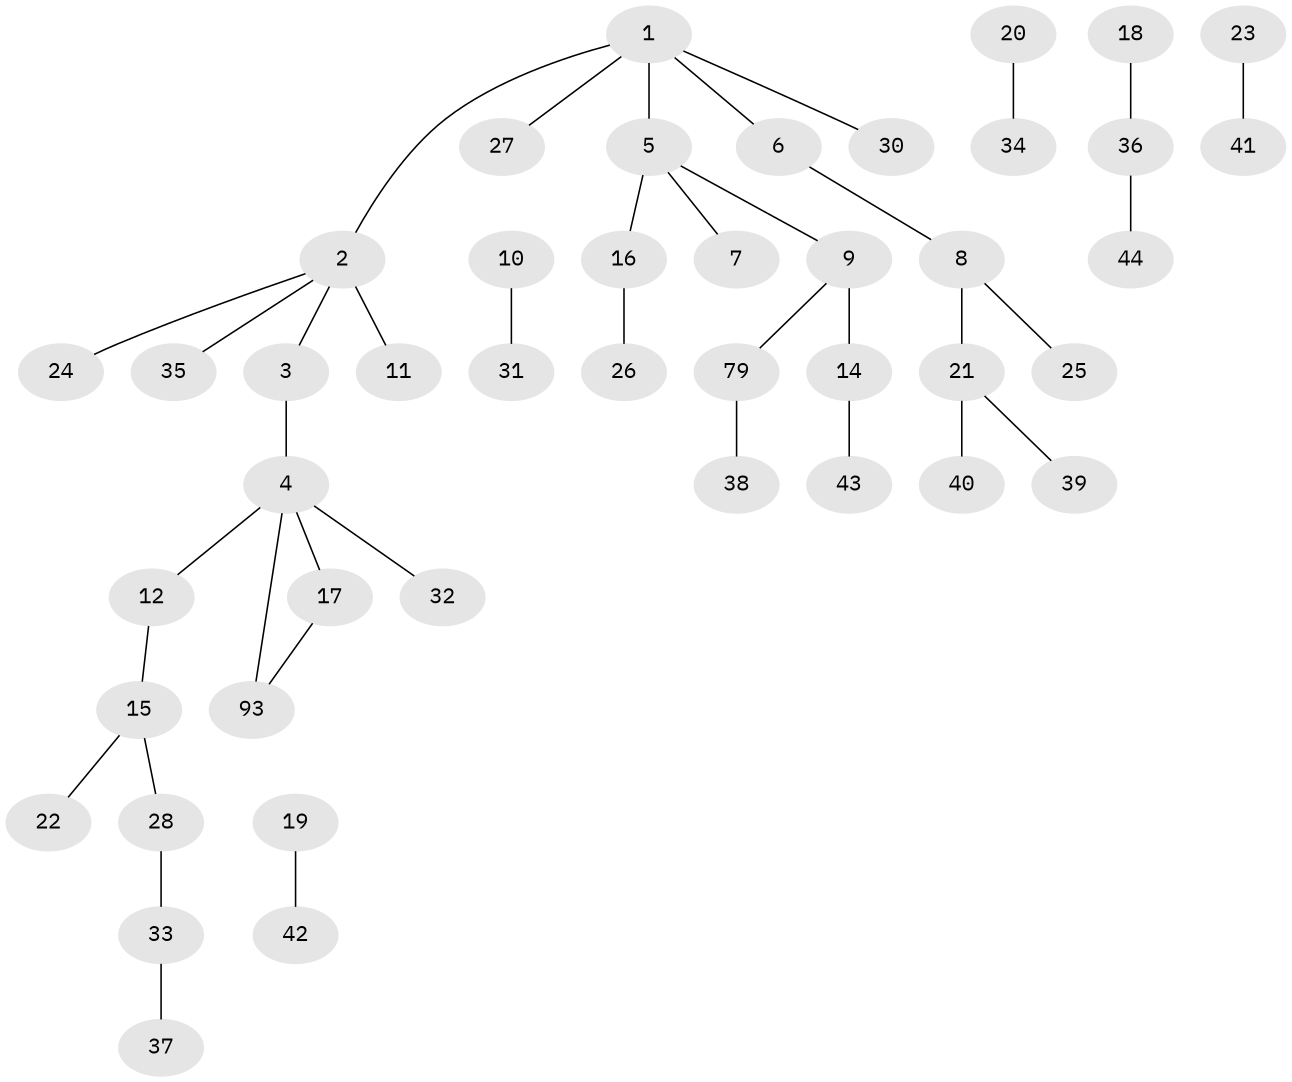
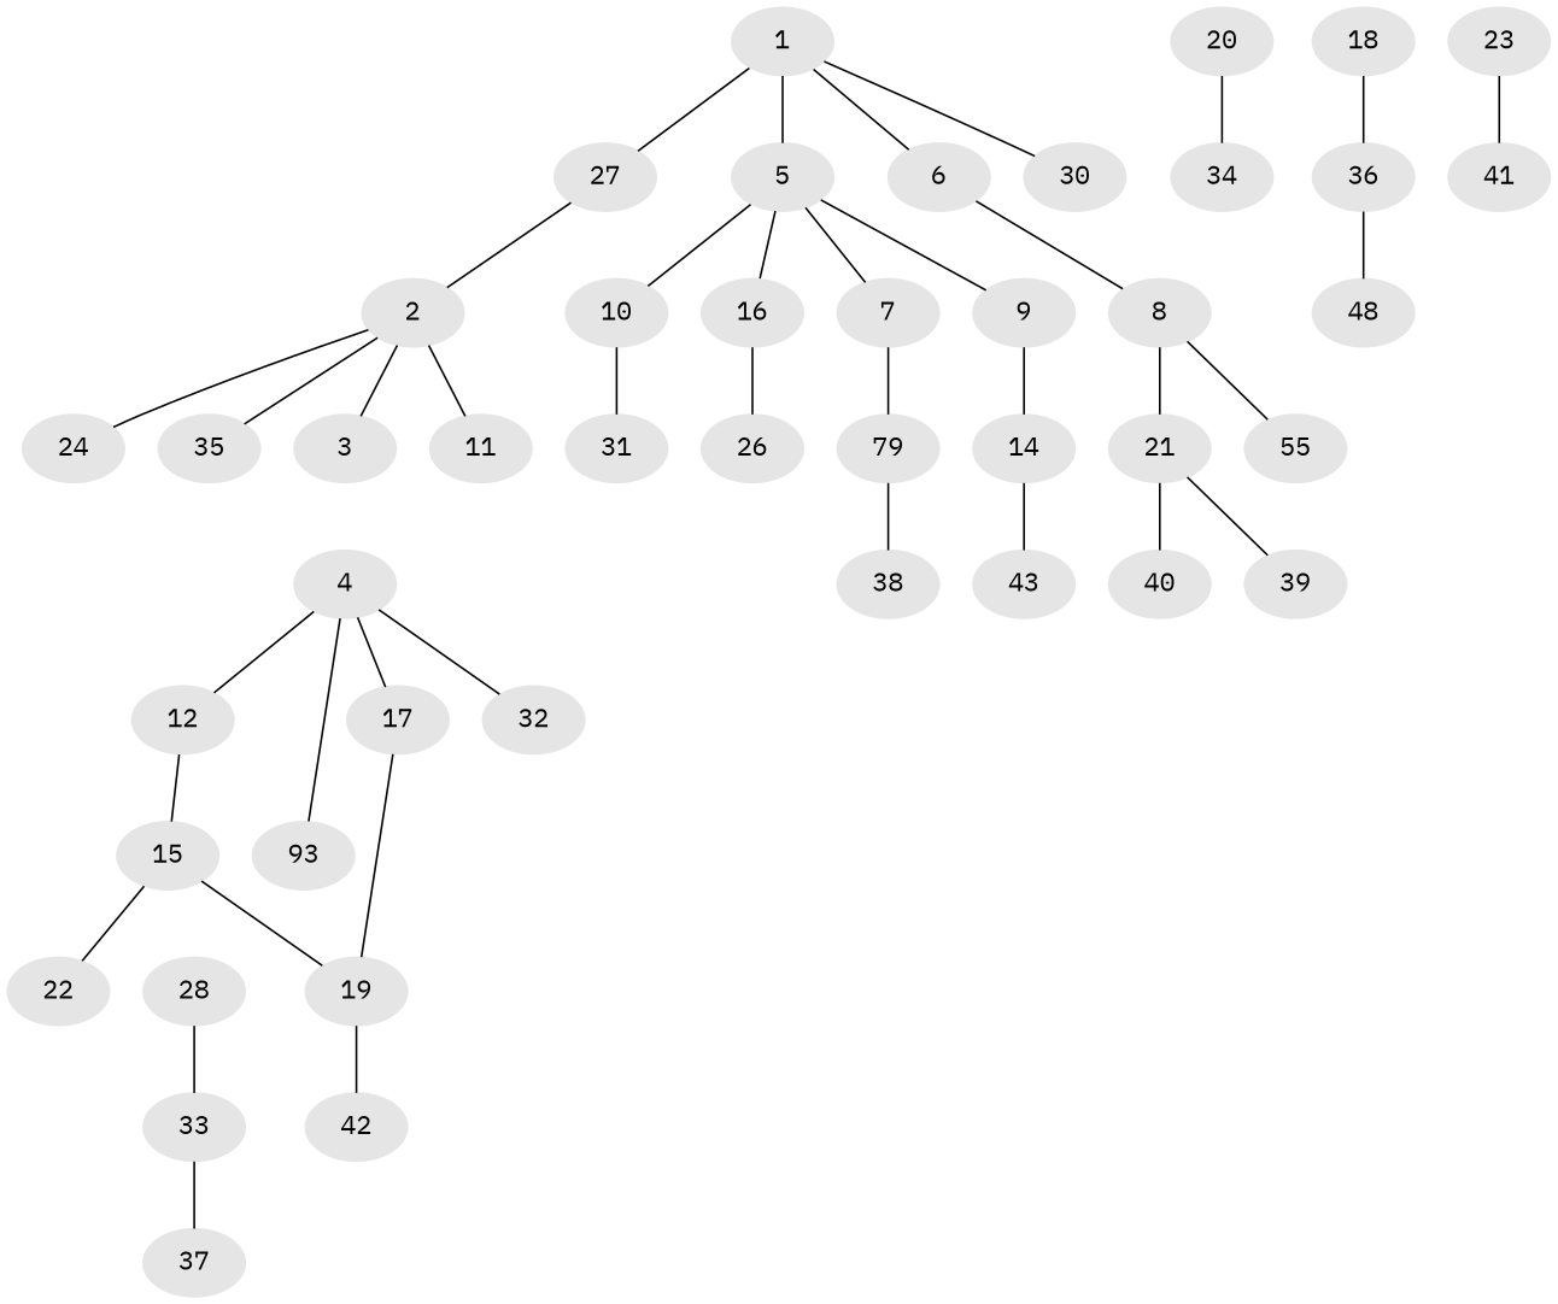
  graph {
    fontname="IBM Plex Mono"
    node [color=gray90 fontname="IBM Plex Mono" style=filled]
    edge [fontname="IBM Plex Mono" weight=1.0]
    1
    2
    5
    6
    27
    30
    3
    11
    24
    35
    7
    9
    10
    16
    8
    4
    12
    n18 [label=93]
    17
    32
    15
    19
    20
    34
    n25 [label=79]
    14
    31
    26
    21
-   25
+   25 [label=55]
    38
    18
    36
    39
    40
    43
    23
    41
    22
    28
    33
    42
-   44
+   44 [label=48]
    37
-   1 -- 2
+   27 -- 2
    1 -- 5
    1 -- 6
    1 -- 27
    1 -- 30
    2 -- 3
    2 -- 11
    2 -- 24
    2 -- 35
    5 -- 7
    5 -- 9
+   5 -- 10
    5 -- 16
    6 -- 8 [weight=2.0]
-   3 -- 4
-   9 -- n25 [weight=2.0]
+   7 -- n25 [weight=2.0]
    9 -- 14 [weight=3.0]
    10 -- 31
    16 -- 26
    8 -- 21
    8 -- 25
    4 -- 12
    4 -- n18
    4 -- 17
    4 -- 32
    12 -- 15
-   17 -- n18
+   17 -- 19
    15 -- 22
-   15 -- 28
+   15 -- 19
    19 -- 42
    20 -- 34
    n25 -- 38
    14 -- 43
    21 -- 39
    21 -- 40
    18 -- 36
    36 -- 44
    23 -- 41
    28 -- 33
    33 -- 37
  }
